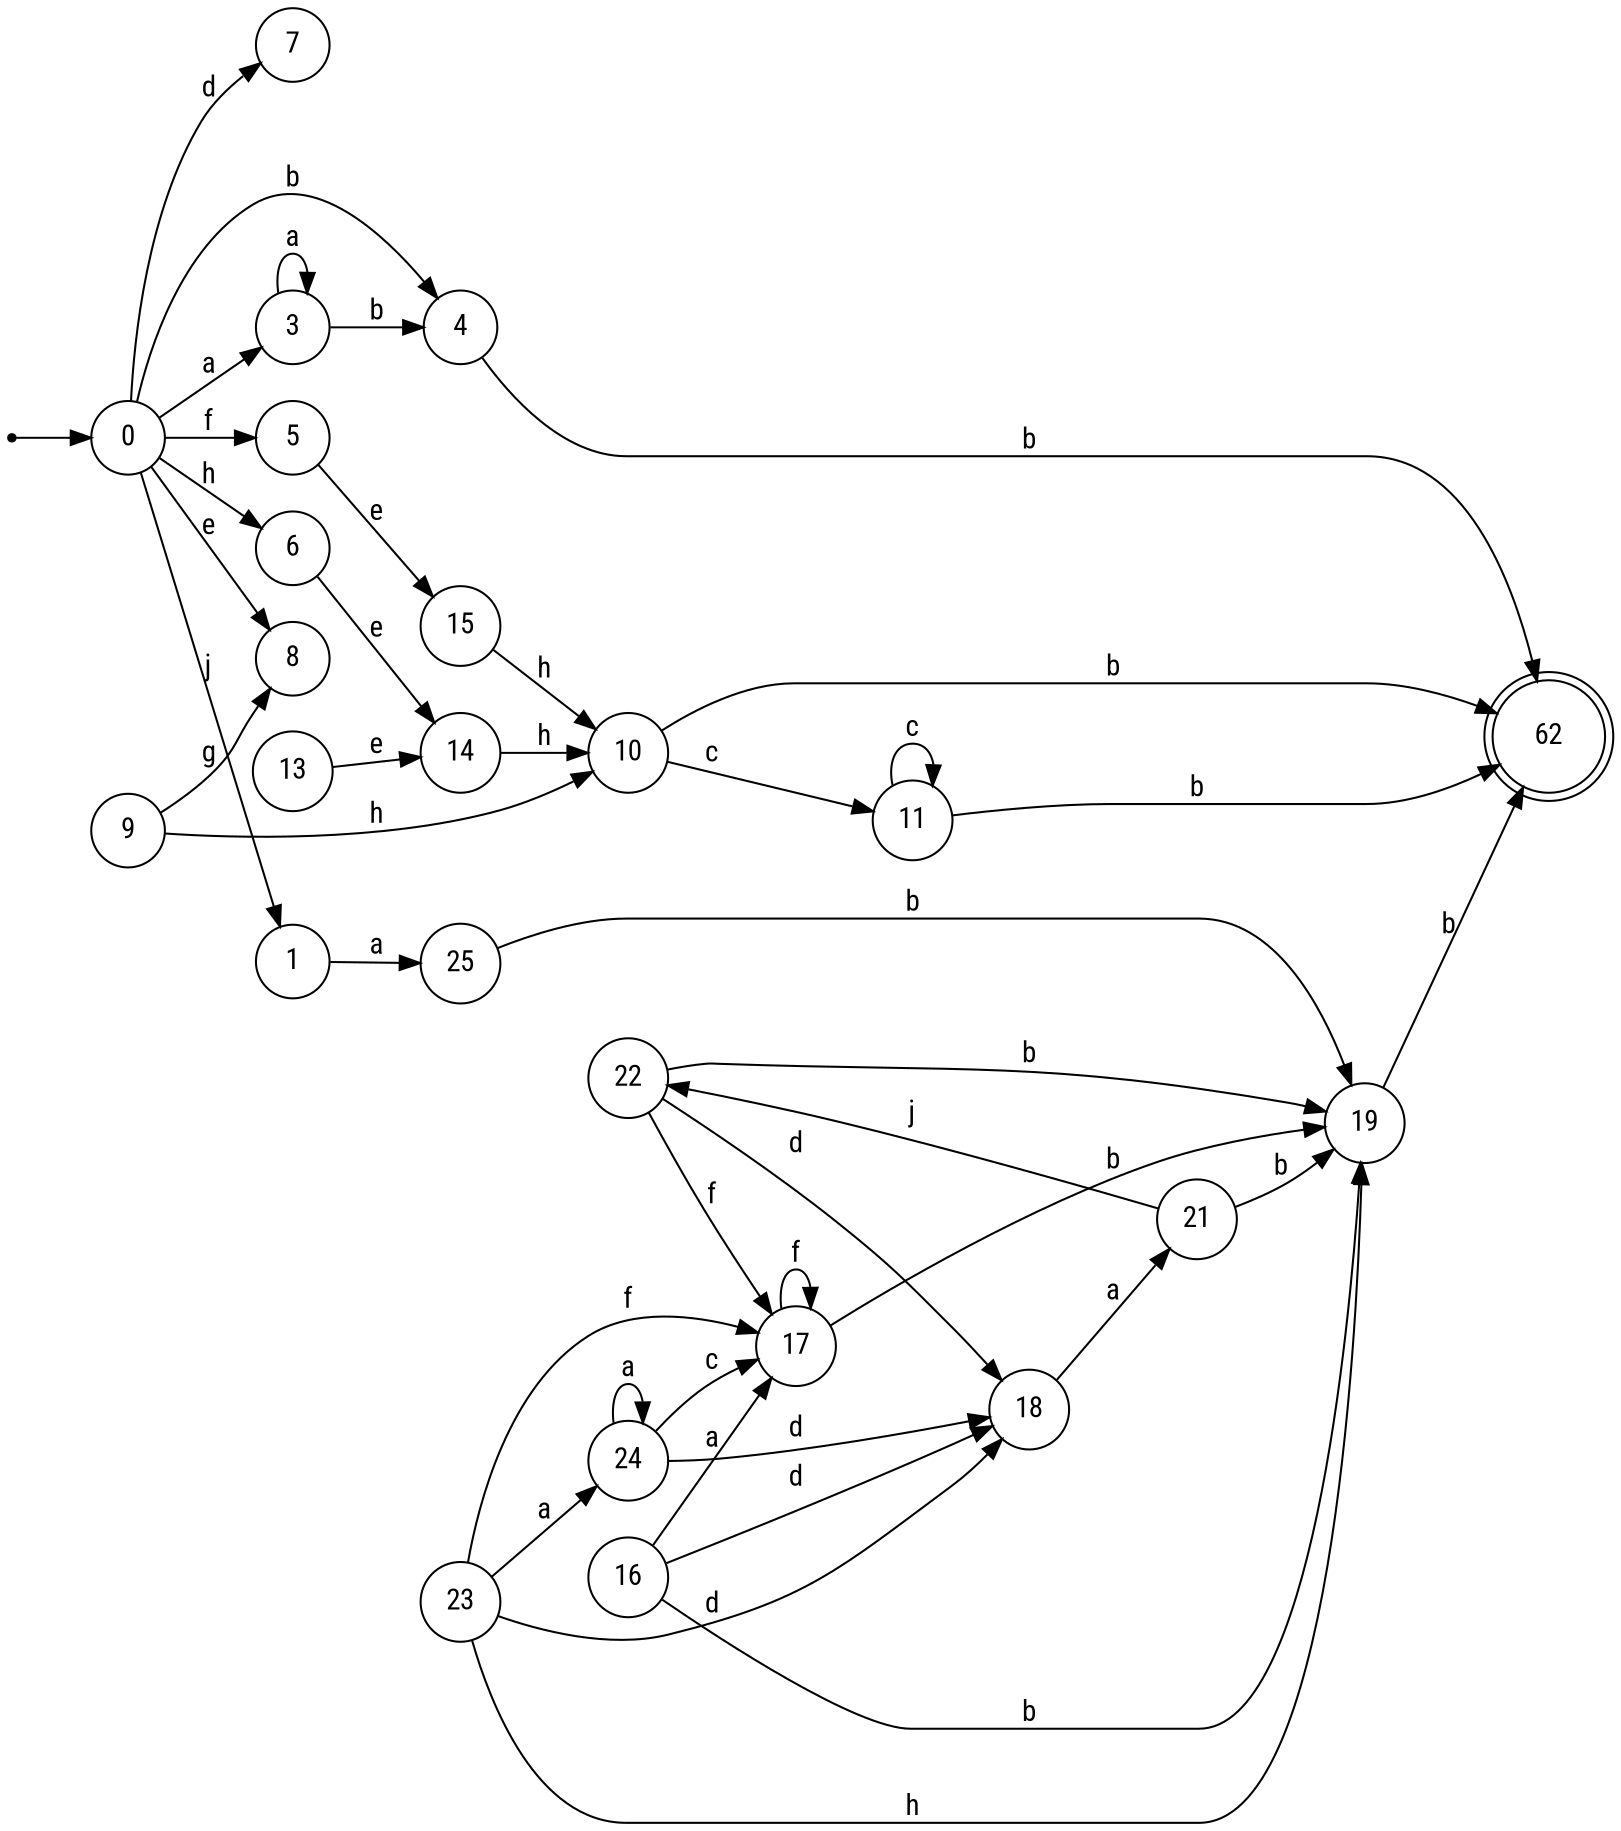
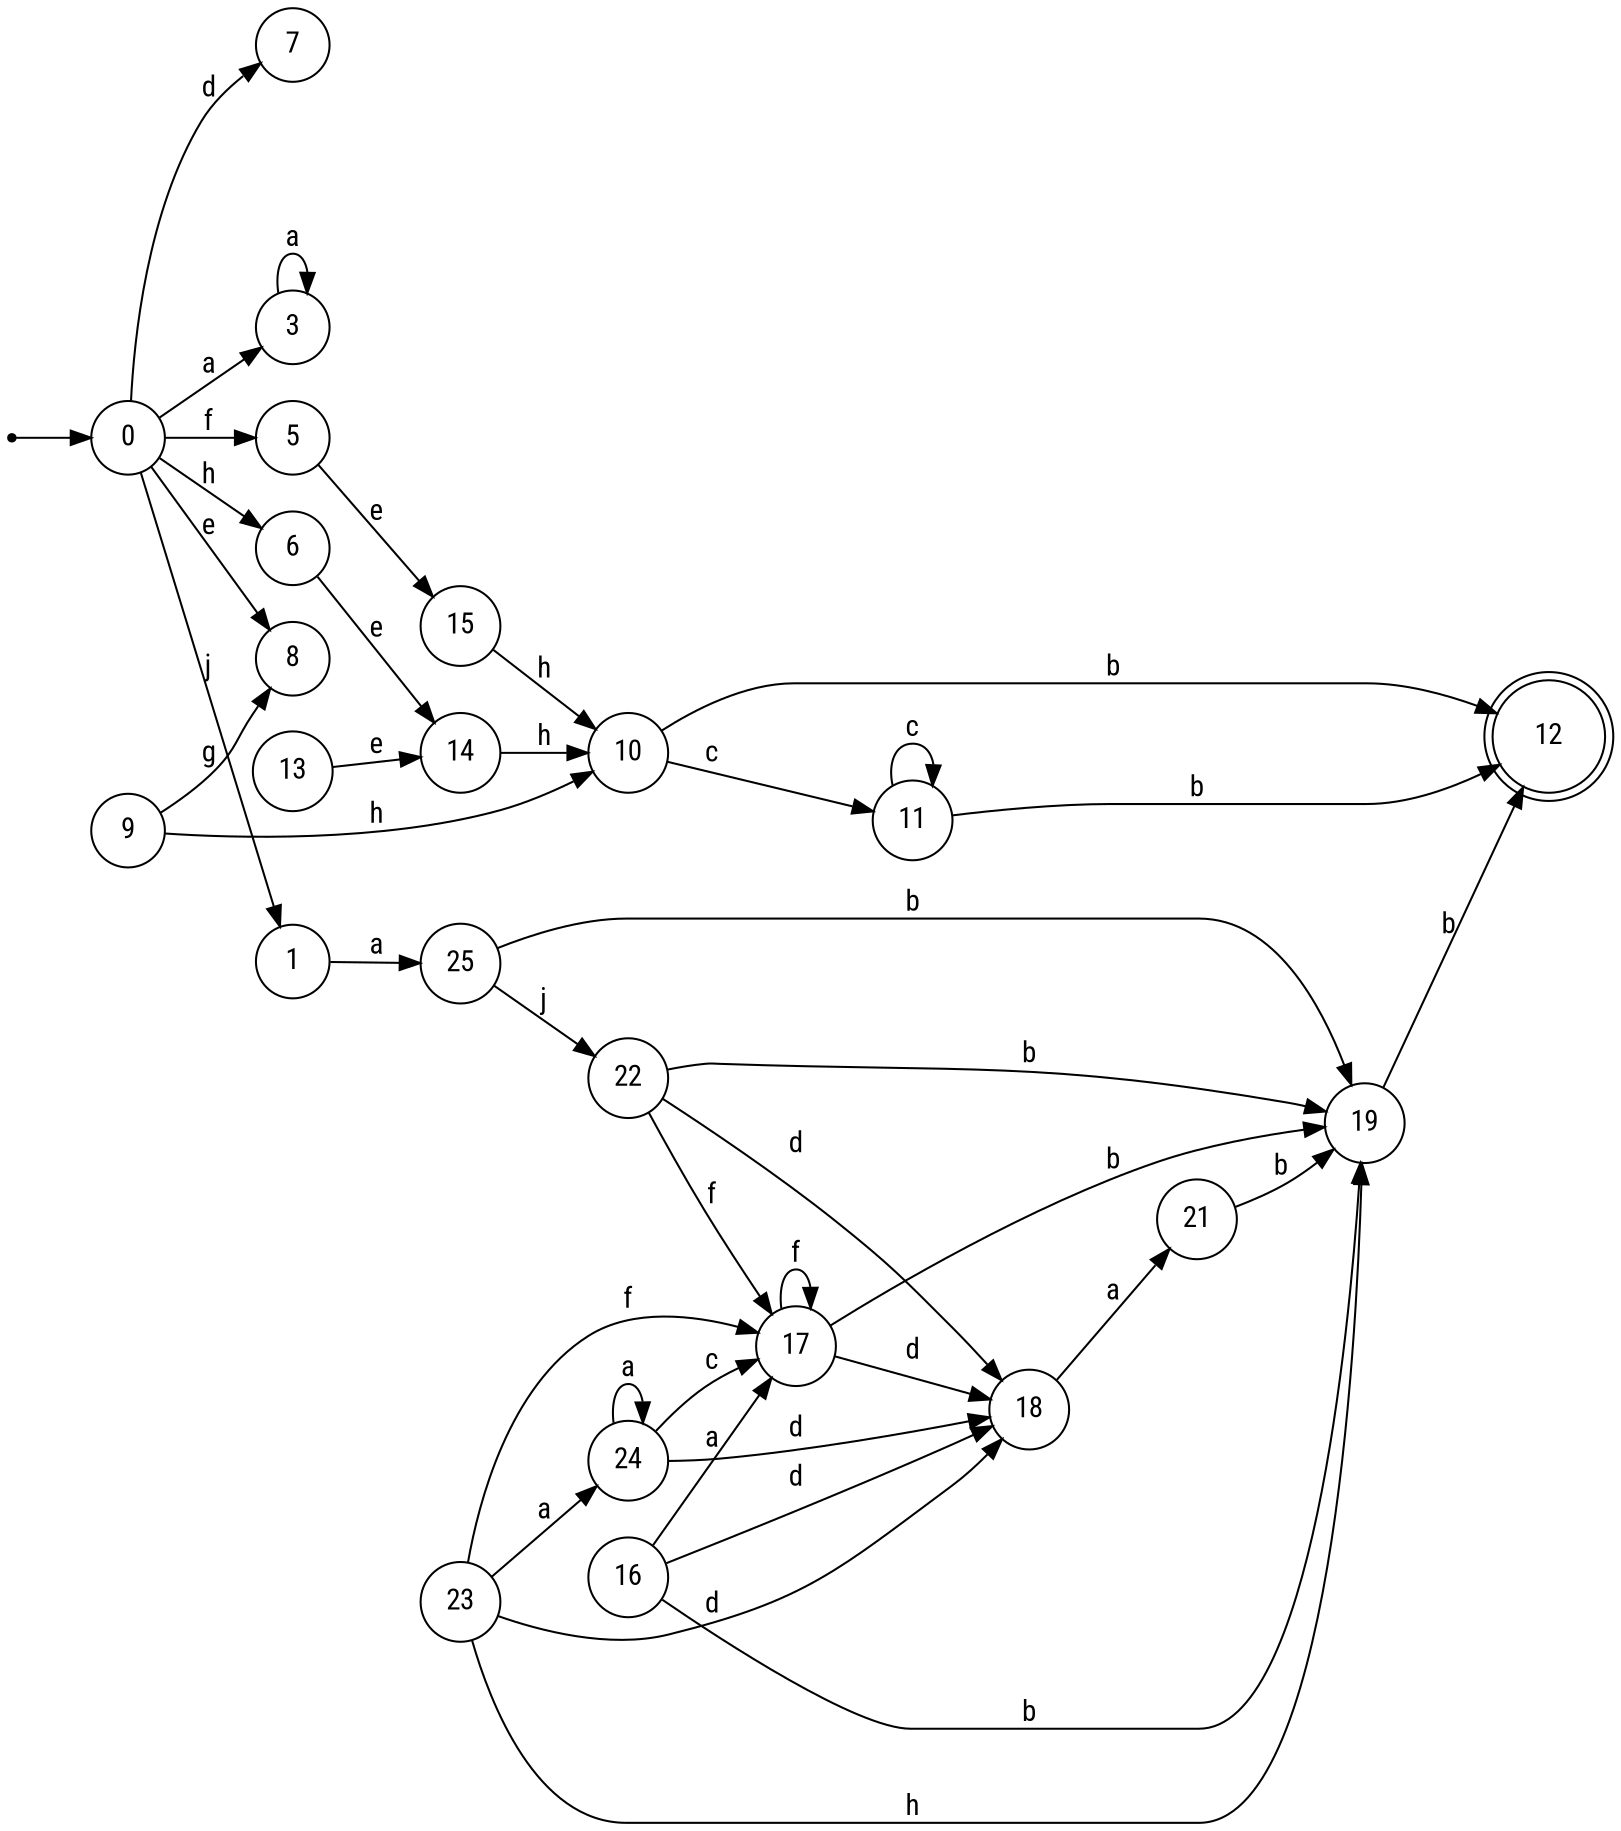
  digraph {
    fontname="Roboto Condensed"
    rankdir=LR
    node [fontname="Roboto Condensed" shape=circle]
    edge [fontname="Roboto Condensed"]
    dummy0 [shape=point]
    0
    1
    3
-   4
    5
    6
    7
    8
    25
-   12 [shape=doublecircle label=62]
+   12 [shape=doublecircle]
    15
    14
    19
    16
    17
    18
    10
    13
    9
    11
    21
    22
    23
    24
    dummy0 -> 0
    0 -> 1 [label=j]
    0 -> 3 [label=a]
-   0 -> 4 [label=b]
    0 -> 5 [label=f]
    0 -> 6 [label=h]
    0 -> 7 [label=d]
    0 -> 8 [label=e]
    1 -> 25 [label=a]
    3 -> 3 [label=a]
-   3 -> 4 [label=b]
-   4 -> 12 [label=b]
    5 -> 15 [label=e]
    6 -> 14 [label=e]
    25 -> 19 [label=b]
    15 -> 10 [label=h]
    14 -> 10 [label=h]
    19 -> 12 [label=b]
    16 -> 19 [label=b]
    16 -> 17 [label=a]
    16 -> 18 [label=d]
    17 -> 19 [label=b]
    17 -> 17 [label=f]
+   17 -> 18 [label=d]
    18 -> 21 [label=a]
    10 -> 12 [label=b]
    10 -> 11 [label=c]
    13 -> 14 [label=e]
    9 -> 8 [label=g]
    9 -> 10 [label=h]
    11 -> 12 [label=b]
    11 -> 11 [label=c]
    21 -> 19 [label=b]
-   21 -> 22 [label=j]
+   25 -> 22 [label=j]
    22 -> 19 [label=b]
    22 -> 17 [label=f]
    22 -> 18 [label=d]
    23 -> 19 [label=h]
    23 -> 17 [label=f]
    23 -> 18 [label=d]
    23 -> 24 [label=a]
    24 -> 17 [label=c]
    24 -> 18 [label=d]
    24 -> 24 [label=a]
  }
